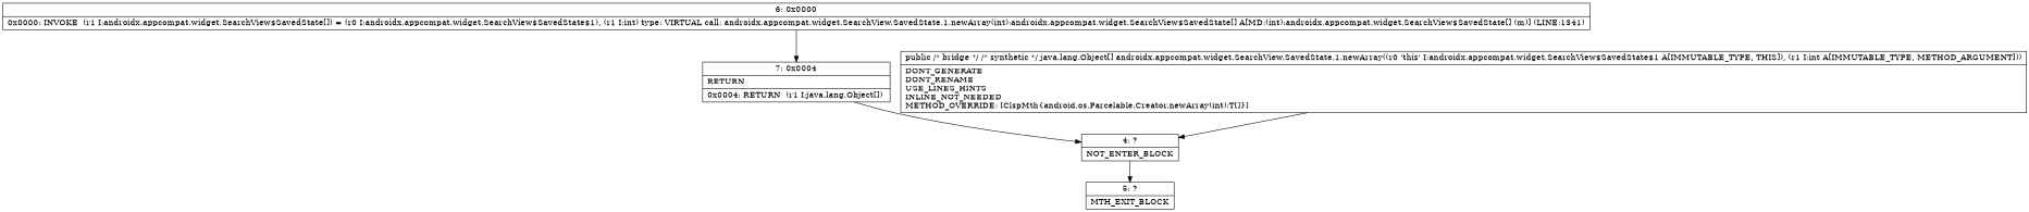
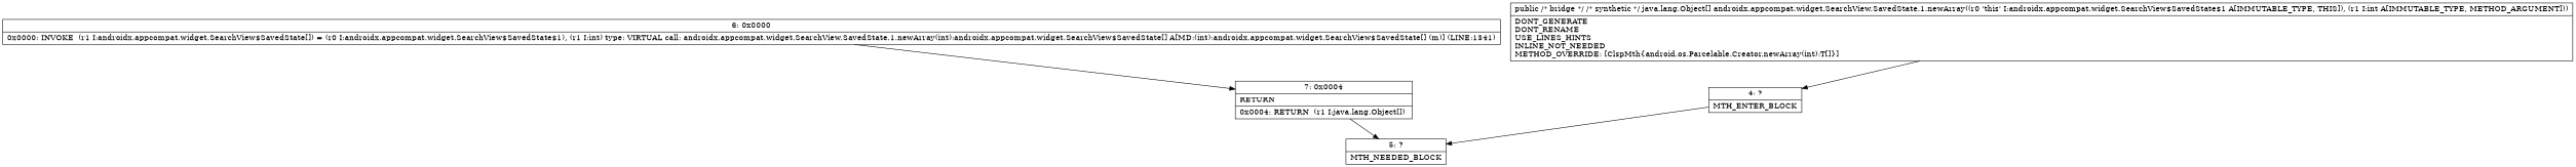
  digraph {
    node [shape=record]
-   n1 [label="{4\:\ ?|NOT_ENTER_BLOCK\l}"]
-   n2 [label="{5\:\ ?|MTH_EXIT_BLOCK\l}"]
+   n1 [label="{4\:\ ?|MTH_ENTER_BLOCK\l}"]
+   n2 [label="{5\:\ ?|MTH_NEEDED_BLOCK\l}"]
    n3 [label="{6\:\ 0x0000|0x0000: INVOKE  (r1 I:androidx.appcompat.widget.SearchView$SavedState[]) = (r0 I:androidx.appcompat.widget.SearchView$SavedState$1), (r1 I:int) type: VIRTUAL call: androidx.appcompat.widget.SearchView.SavedState.1.newArray(int):androidx.appcompat.widget.SearchView$SavedState[] A[MD:(int):androidx.appcompat.widget.SearchView$SavedState[] (m)] (LINE:1341)\l}"]
    n4 [label="{7\:\ 0x0004|RETURN\l|0x0004: RETURN  (r1 I:java.lang.Object[]) \l}"]
    n5 [label="{public \/* bridge *\/ \/* synthetic *\/ java.lang.Object[] androidx.appcompat.widget.SearchView.SavedState.1.newArray((r0 'this' I:androidx.appcompat.widget.SearchView$SavedState$1 A[IMMUTABLE_TYPE, THIS]), (r1 I:int A[IMMUTABLE_TYPE, METHOD_ARGUMENT]))  | DONT_GENERATE\lDONT_RENAME\lUSE_LINES_HINTS\lINLINE_NOT_NEEDED\lMETHOD_OVERRIDE: [ClspMth\{android.os.Parcelable.Creator.newArray(int):T[]\}]\l}"]
    n1 -> n2
    n3 -> n4
-   n4 -> n1
+   n4 -> n2
    n5 -> n1
  }
